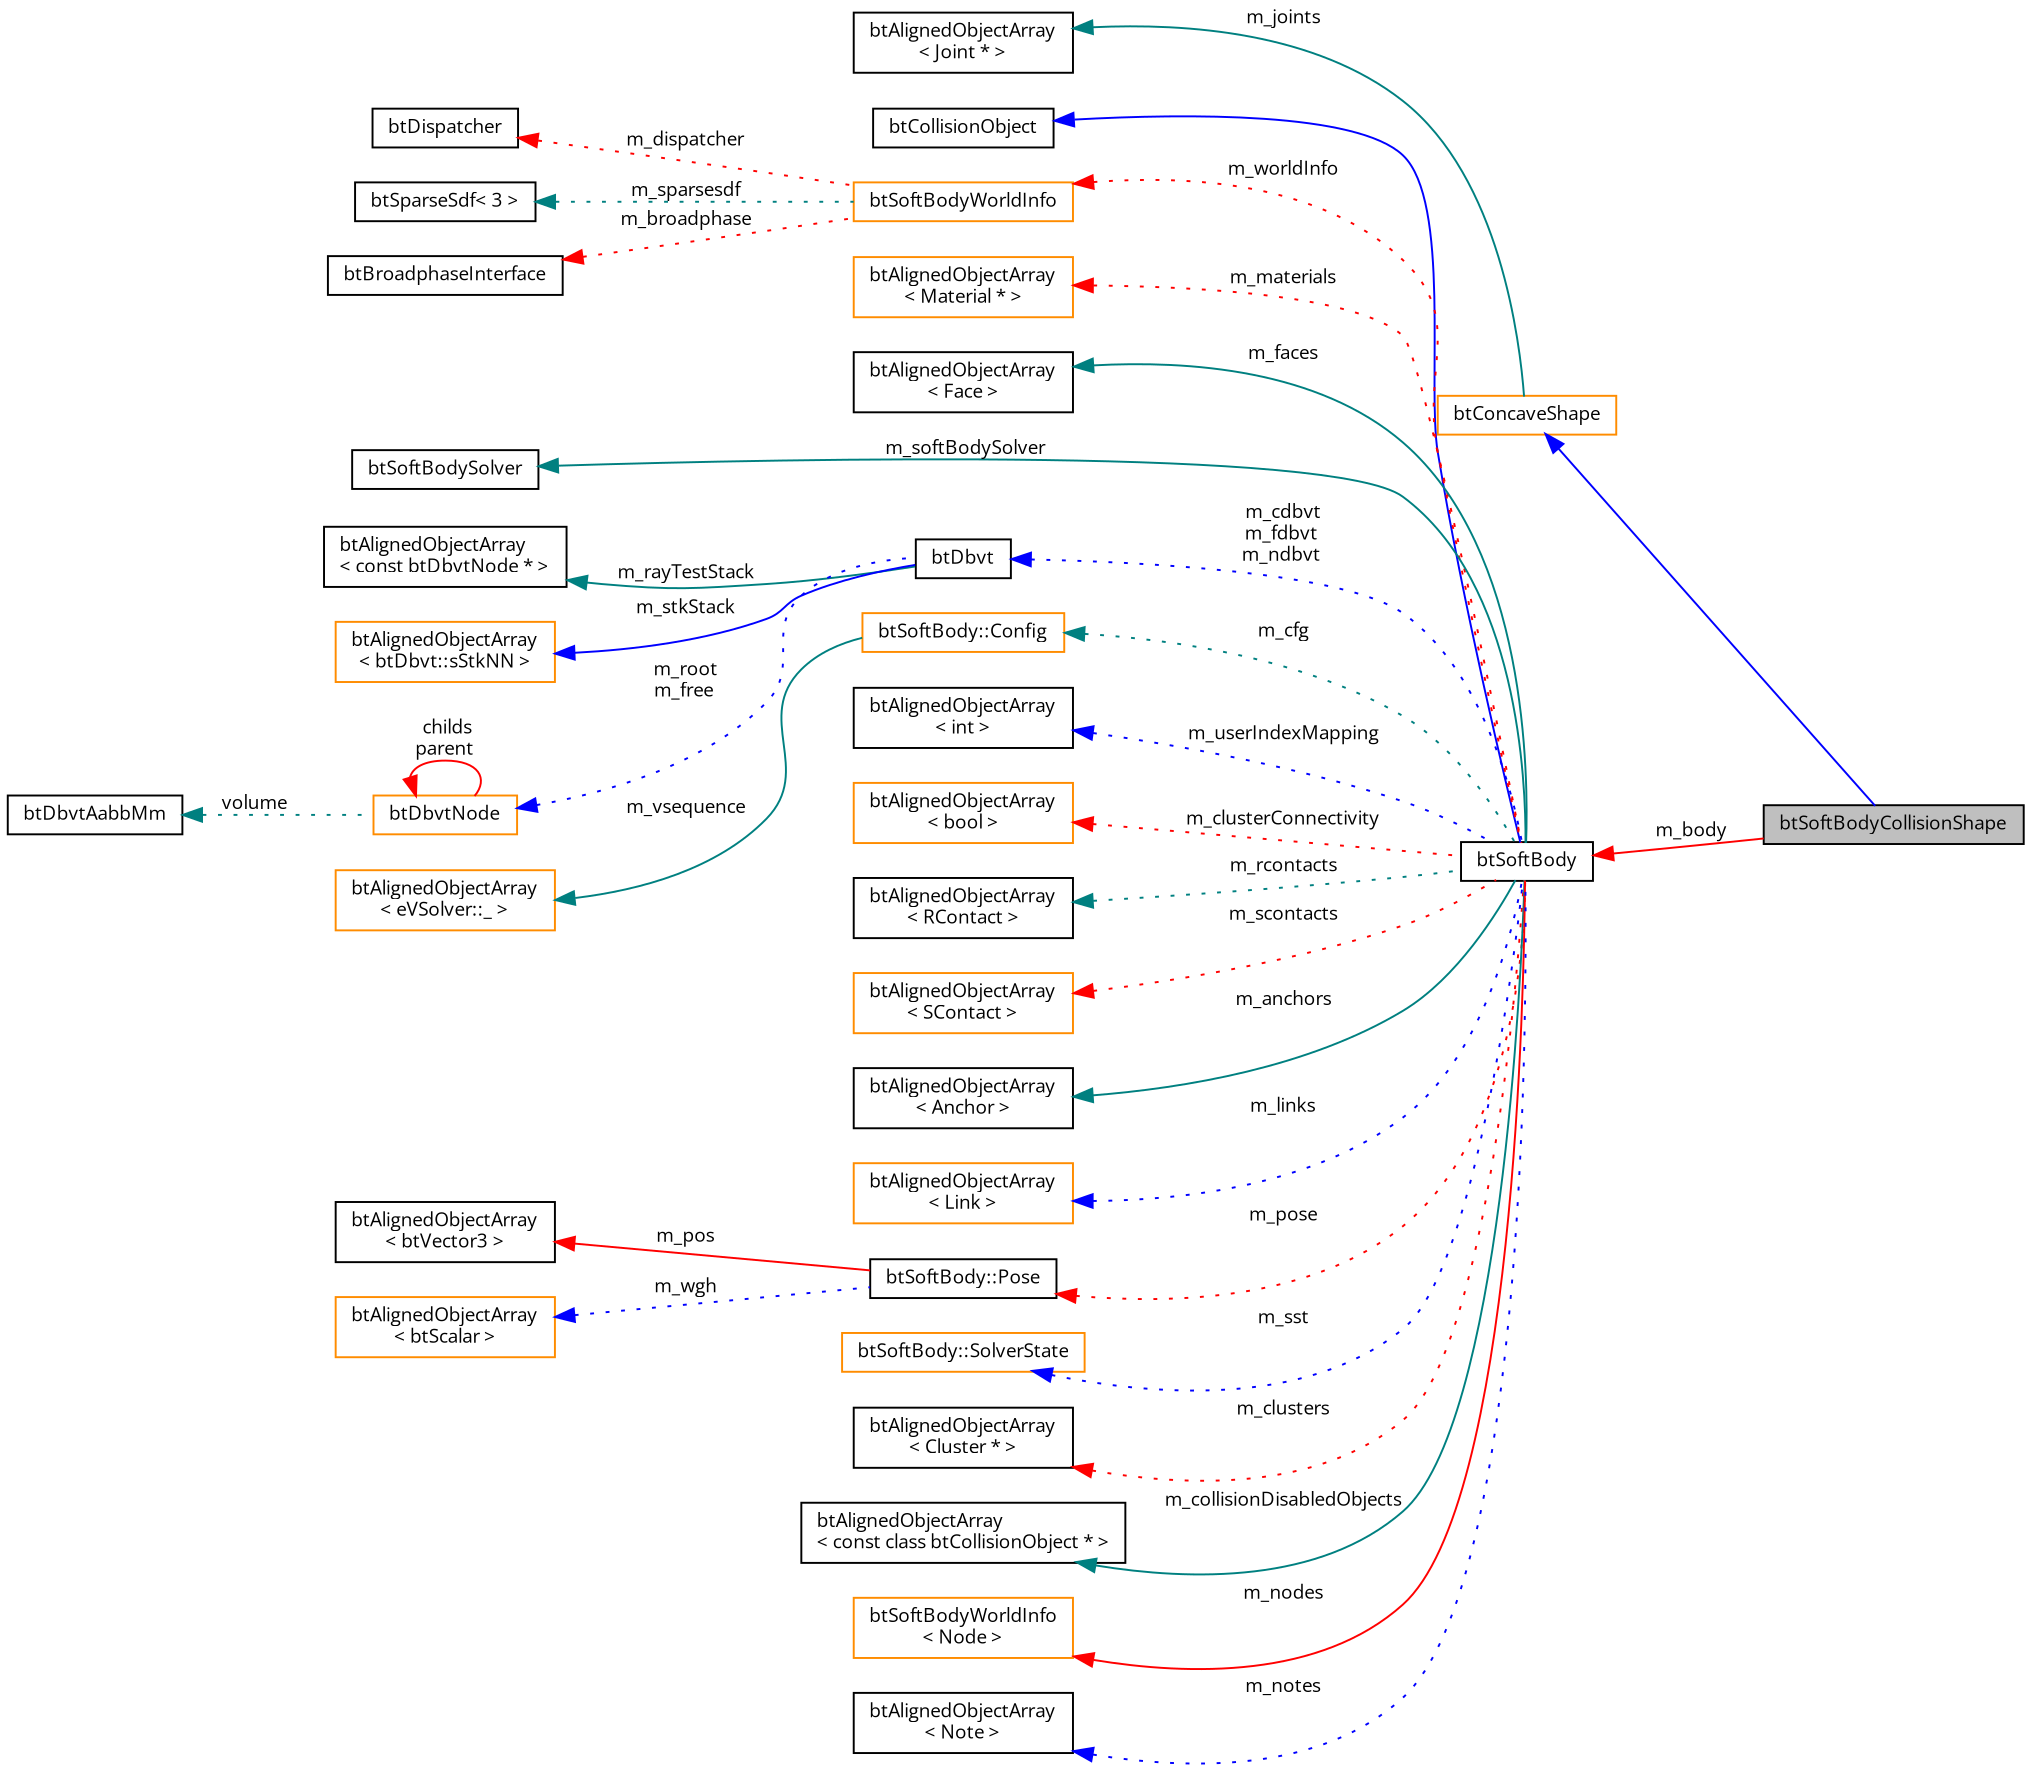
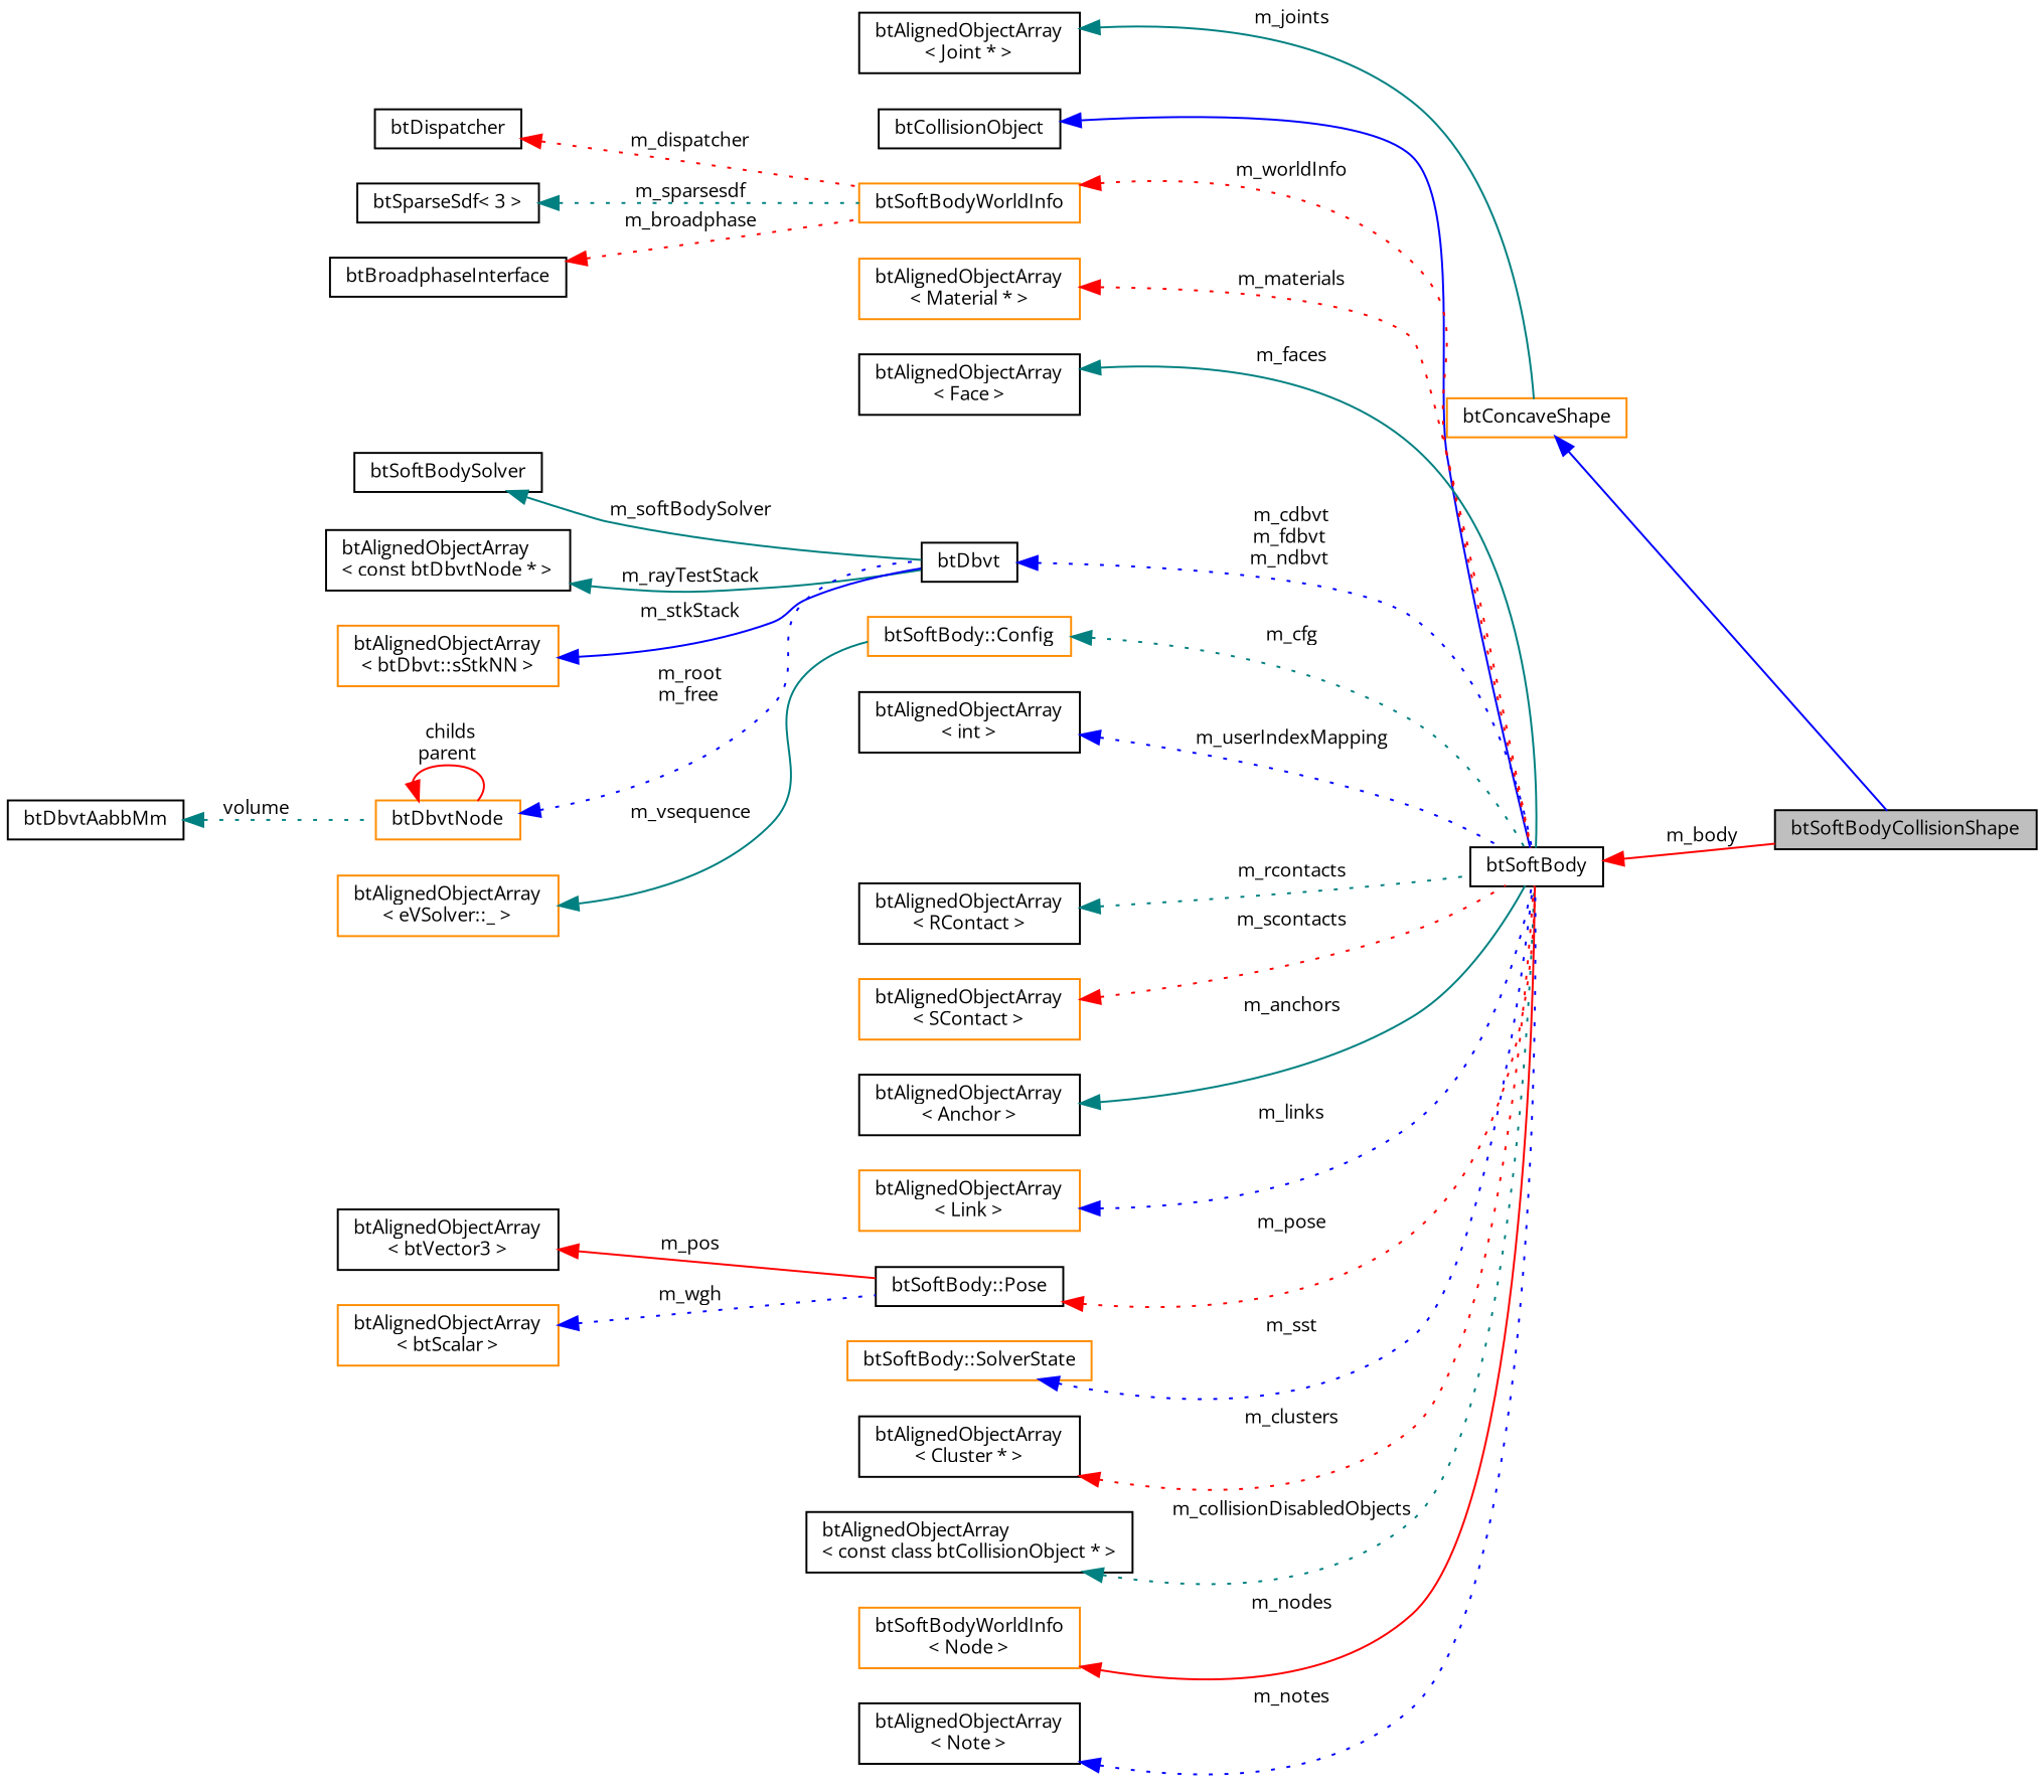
  digraph {
    fontname="Open Sans"
    rankdir=LR
    node [color=black fillcolor=white fontname="Open Sans" fontsize=10 shape=record style=filled]
    edge [color=red dir=back fontname="Open Sans" fontsize=10 labelfontname=Helvetica labelfontsize=10 style=dotted]
    n1 [fillcolor=grey75 fontcolor=black height=0.2 label=btSoftBodyCollisionShape width=0.4]
    n2 [color=darkorange height=0.2 label=btConcaveShape width=0.4]
    n3 [height=0.2 label=btSoftBody width=0.4]
    n4 [height=0.2 label=btCollisionObject width=0.4]
    n5 [color=darkorange height=0.2 label=btSoftBodyWorldInfo width=0.4]
    n6 [height=0.2 label=btDispatcher width=0.4]
    n7 [height=0.2 label="btSparseSdf\< 3 \>" width=0.4]
    n8 [height=0.2 label=btBroadphaseInterface width=0.4]
    n9 [color=darkorange height=0.2 label="btAlignedObjectArray\l\< Material * \>" width=0.4]
    n10 [height=0.2 label="btAlignedObjectArray\l\< Face \>" width=0.4]
    n11 [height=0.2 label=btSoftBodySolver width=0.4]
    n12 [color=darkorange height=0.2 label="btSoftBody::Config" width=0.4]
    n13 [color=darkorange height=0.2 label="btAlignedObjectArray\l\< eVSolver::_ \>" width=0.4]
    n14 [height=0.2 label="btAlignedObjectArray\l\< int \>" width=0.4]
-   n15 [color=darkorange height=0.2 label="btAlignedObjectArray\l\< bool \>" width=0.4]
    n16 [height=0.2 label="btAlignedObjectArray\l\< RContact \>" width=0.4]
    n17 [height=0.2 label=btDbvt width=0.4]
    n18 [height=0.2 label="btAlignedObjectArray\l\< const btDbvtNode * \>" width=0.4]
    n19 [color=darkorange height=0.2 label="btAlignedObjectArray\l\< btDbvt::sStkNN \>" width=0.4]
    n20 [color=darkorange height=0.2 label=btDbvtNode width=0.4]
    n21 [height=0.2 label=btDbvtAabbMm width=0.4]
    n22 [color=darkorange height=0.2 label="btAlignedObjectArray\l\< SContact \>" width=0.4]
    n23 [height=0.2 label="btAlignedObjectArray\l\< Anchor \>" width=0.4]
    n24 [color=darkorange height=0.2 label="btAlignedObjectArray\l\< Link \>" width=0.4]
    n25 [height=0.2 label="btSoftBody::Pose" width=0.4]
    n26 [height=0.2 label="btAlignedObjectArray\l\< btVector3 \>" width=0.4]
    n27 [color=darkorange height=0.2 label="btAlignedObjectArray\l\< btScalar \>" width=0.4]
    n28 [color=darkorange height=0.2 label="btSoftBody::SolverState" width=0.4]
    n29 [height=0.2 label="btAlignedObjectArray\l\< Cluster * \>" width=0.4]
    n30 [height=0.2 label="btAlignedObjectArray\l\< const class btCollisionObject * \>" width=0.4]
    n31 [height=0.2 label="btAlignedObjectArray\l\< Joint * \>" width=0.4]
    n32 [color=darkorange height=0.2 label="btSoftBodyWorldInfo\l\< Node \>" width=0.4]
    n33 [height=0.2 label="btAlignedObjectArray\l\< Note \>" width=0.4]
    n2 -> n1 [color=blue style=solid]
    n3 -> n1 [label=" m_body" style=solid]
    n4 -> n3 [color=blue style=solid]
    n5 -> n3 [label=" m_worldInfo"]
    n6 -> n5 [label=" m_dispatcher"]
    n7 -> n5 [color=teal label=" m_sparsesdf"]
    n8 -> n5 [label=" m_broadphase"]
    n9 -> n3 [label=" m_materials"]
    n10 -> n3 [color=teal label=" m_faces" style=solid]
-   n11 -> n3 [color=teal label=" m_softBodySolver" style=solid]
+   n11 -> n17 [color=teal label=" m_softBodySolver" style=solid]
    n12 -> n3 [color=teal label=" m_cfg"]
    n13 -> n12 [color=teal label=" m_vsequence" style=solid]
    n14 -> n3 [color=blue label=" m_userIndexMapping"]
-   n15 -> n3 [label=" m_clusterConnectivity"]
    n16 -> n3 [color=teal label=" m_rcontacts"]
    n17 -> n3 [color=blue label=" m_cdbvt\nm_fdbvt\nm_ndbvt"]
    n18 -> n17 [color=teal label=" m_rayTestStack" style=solid]
    n19 -> n17 [color=blue label=" m_stkStack" style=solid]
    n20 -> n17 [color=blue label=" m_root\nm_free"]
    n20 -> n20 [label=" childs\nparent" style=solid]
    n21 -> n20 [color=teal label=" volume"]
    n22 -> n3 [label=" m_scontacts"]
    n23 -> n3 [color=teal label=" m_anchors" style=solid]
    n24 -> n3 [color=blue label=" m_links"]
    n25 -> n3 [label=" m_pose"]
    n26 -> n25 [label=" m_pos" style=solid]
    n27 -> n25 [color=blue label=" m_wgh"]
    n28 -> n3 [color=blue label=" m_sst"]
    n29 -> n3 [label=" m_clusters"]
-   n30 -> n3 [color=teal label=" m_collisionDisabledObjects" style=solid]
+   n30 -> n3 [color=teal label=" m_collisionDisabledObjects"]
    n31 -> n2 [color=teal label=" m_joints" style=solid]
    n32 -> n3 [label=" m_nodes" style=solid]
    n33 -> n3 [color=blue label=" m_notes"]
  }
